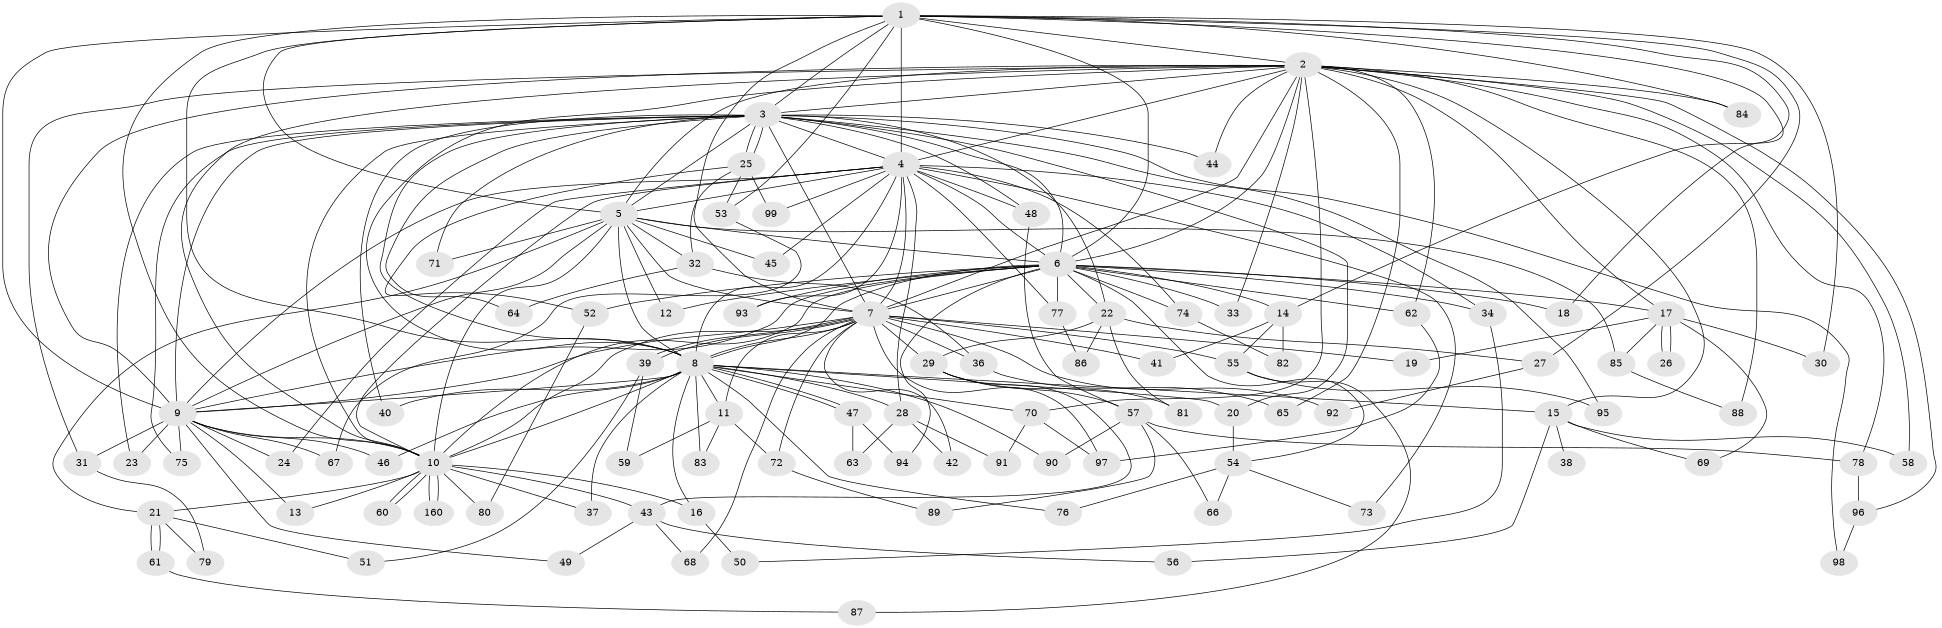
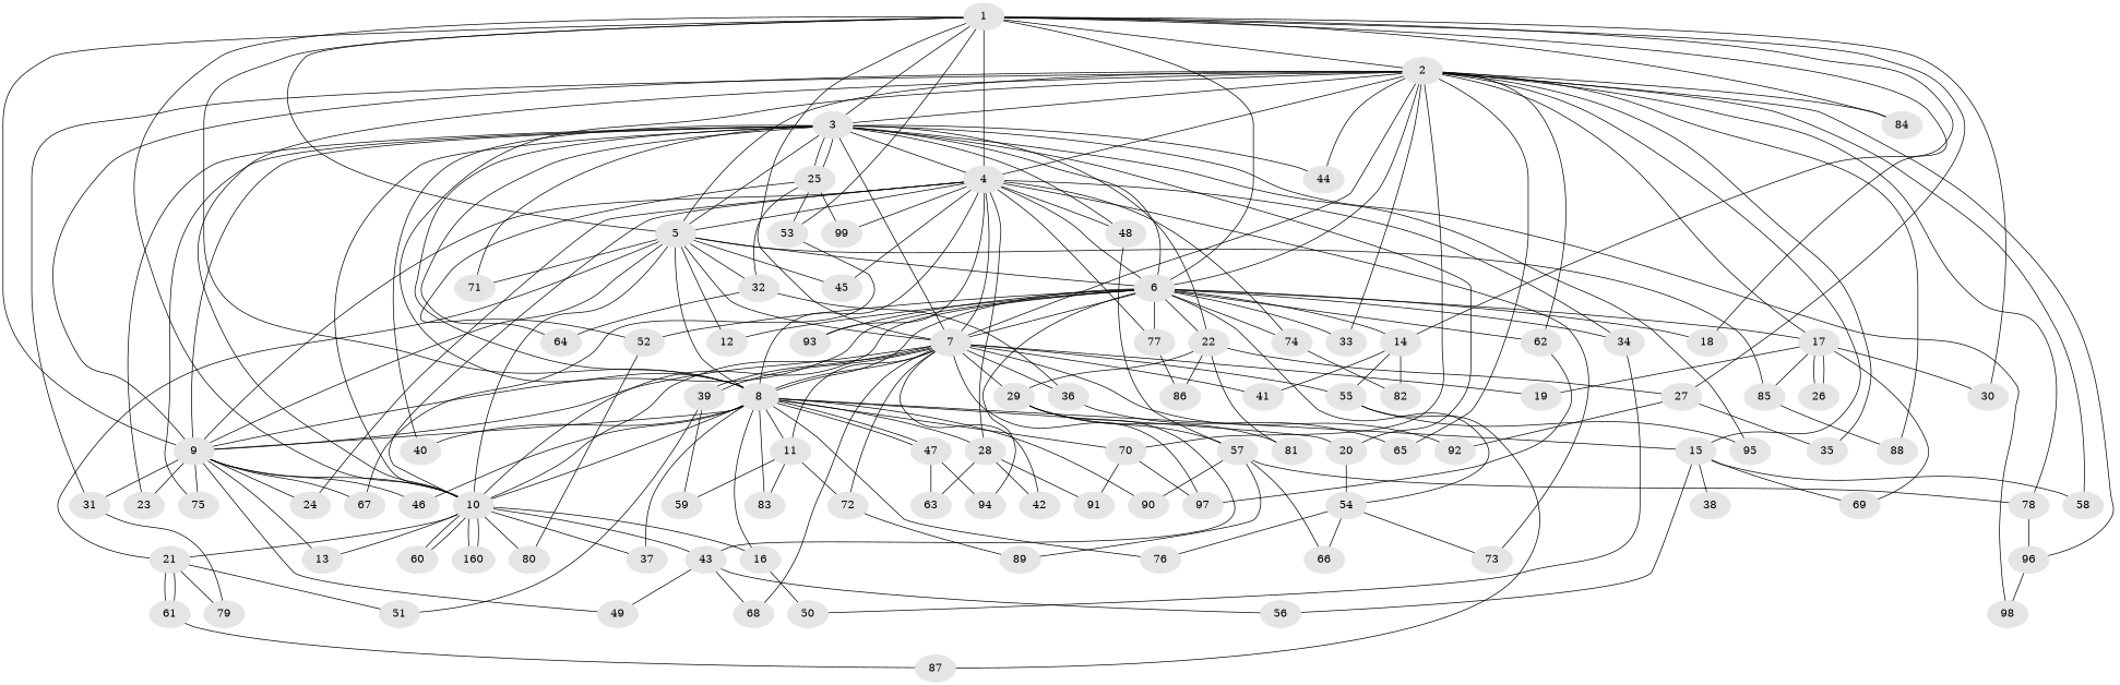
  graph {
    node [color=gray90 style=filled]
    1
    2
    3
    4
    5
    6
    7
    8
    9
    10
    14
    18
    27
    30
    53
    84
    15
    17
    31
    33
+   35
    44
    58
    62
    65
    70
    78
    88
    96
    20
    22
    23
    25
    40
    48
    64
    71
    75
    95
    98
    24
    28
    34
    45
    73
    74
    77
    93
    99
    12
    21
    32
    85
    52
    54
    94
    11
    19
    29
    36
    39
    41
    42
    55
    68
    72
    92
    97
    16
    37
    46
    47
    76
    83
    90
    13
    49
    67
    43
    60
    80
    n82 [label=160]
    82
    38
    56
    69
    26
    79
    91
    81
    86
    57
    63
    50
    51
    61
    66
    59
    87
    89
    1 -- 2
    1 -- 3
    1 -- 4
    1 -- 5
    1 -- 6
    1 -- 7
    1 -- 8
    1 -- 9
    1 -- 10
    1 -- 14
    1 -- 18
    1 -- 27
    1 -- 30
    1 -- 53
    1 -- 84
    2 -- 3
    2 -- 4
    2 -- 5
    2 -- 6
    2 -- 7
    2 -- 8
    2 -- 9
    2 -- 10
    2 -- 84
    2 -- 15
    2 -- 17
    2 -- 31
    2 -- 33
+   2 -- 35
    2 -- 44
    2 -- 58
    2 -- 62
    2 -- 65
    2 -- 70
    2 -- 78
    2 -- 88
    2 -- 96
    3 -- 4
    3 -- 5
    3 -- 6
    3 -- 7
    3 -- 8
    3 -- 9
    3 -- 10
    3 -- 44
    3 -- 20
    3 -- 22
    3 -- 23
    3 -- 25
    3 -- 25
    3 -- 40
    3 -- 48
    3 -- 64
    3 -- 71
    3 -- 75
    3 -- 95
    3 -- 98
    4 -- 5
    4 -- 6
    4 -- 7
    4 -- 8
    4 -- 9
    4 -- 10
    4 -- 48
    4 -- 24
    4 -- 28
    4 -- 34
    4 -- 45
    4 -- 73
    4 -- 74
    4 -- 77
    4 -- 93
    4 -- 99
    5 -- 6
    5 -- 7
    5 -- 8
    5 -- 9
    5 -- 10
    5 -- 71
    5 -- 45
    5 -- 12
    5 -- 21
    5 -- 32
    5 -- 85
    6 -- 7
    6 -- 8
    6 -- 9
    6 -- 10
    6 -- 14
    6 -- 18
    6 -- 17
    6 -- 33
    6 -- 62
    6 -- 22
    6 -- 34
    6 -- 74
    6 -- 77
    6 -- 93
    6 -- 12
    6 -- 52
    6 -- 54
    6 -- 94
    7 -- 8
    7 -- 9
    7 -- 10
    7 -- 11
    7 -- 19
    7 -- 29
    7 -- 36
    7 -- 39
    7 -- 39
    7 -- 41
    7 -- 42
    7 -- 55
    7 -- 68
    7 -- 72
    7 -- 92
    7 -- 97
    8 -- 9
    8 -- 10
    8 -- 15
    8 -- 70
    8 -- 20
    8 -- 40
    8 -- 28
    8 -- 11
    8 -- 16
    8 -- 37
    8 -- 46
    8 -- 47
    8 -- 47
    8 -- 76
    8 -- 83
    8 -- 90
    9 -- 10
    9 -- 31
    9 -- 23
    9 -- 75
    9 -- 24
    9 -- 46
    9 -- 13
    9 -- 49
    9 -- 67
    10 -- 21
    10 -- 16
    10 -- 37
    10 -- 13
    10 -- 43
    10 -- 60
    10 -- 60
    10 -- 80
    10 -- n82
    10 -- n82
    14 -- 41
    14 -- 55
    14 -- 82
+   27 -- 35
    27 -- 92
    53 -- 67
    15 -- 58
    15 -- 38
    15 -- 56
    15 -- 69
    17 -- 30
    17 -- 85
    17 -- 19
    17 -- 69
    17 -- 26
    17 -- 26
    31 -- 79
    62 -- 97
    70 -- 97
    70 -- 91
    78 -- 96
    96 -- 98
    20 -- 54
    22 -- 27
    22 -- 29
    22 -- 81
    22 -- 86
    25 -- 53
    25 -- 99
    25 -- 32
    25 -- 52
    48 -- 57
    28 -- 42
    28 -- 91
    28 -- 63
    34 -- 50
    74 -- 82
    77 -- 86
    21 -- 79
    21 -- 51
    21 -- 61
    21 -- 61
    32 -- 64
    32 -- 36
    85 -- 88
    52 -- 80
    54 -- 73
    54 -- 76
    54 -- 66
    11 -- 72
    11 -- 83
    11 -- 59
    29 -- 43
    29 -- 81
    29 -- 57
    36 -- 65
    39 -- 51
    39 -- 59
    55 -- 95
    55 -- 87
    72 -- 89
    16 -- 50
    47 -- 94
    47 -- 63
    43 -- 68
    43 -- 49
    43 -- 56
    57 -- 78
    57 -- 90
    57 -- 66
    57 -- 89
    61 -- 87
  }
